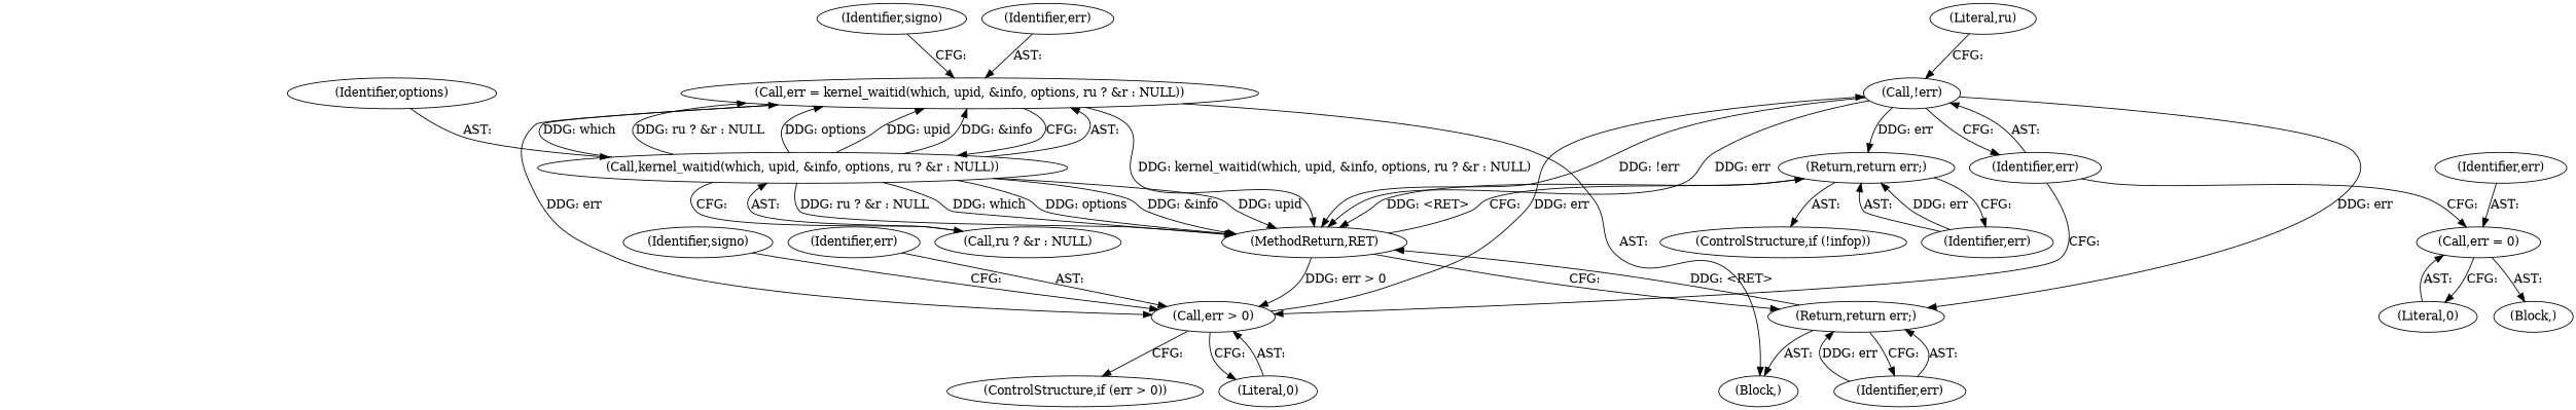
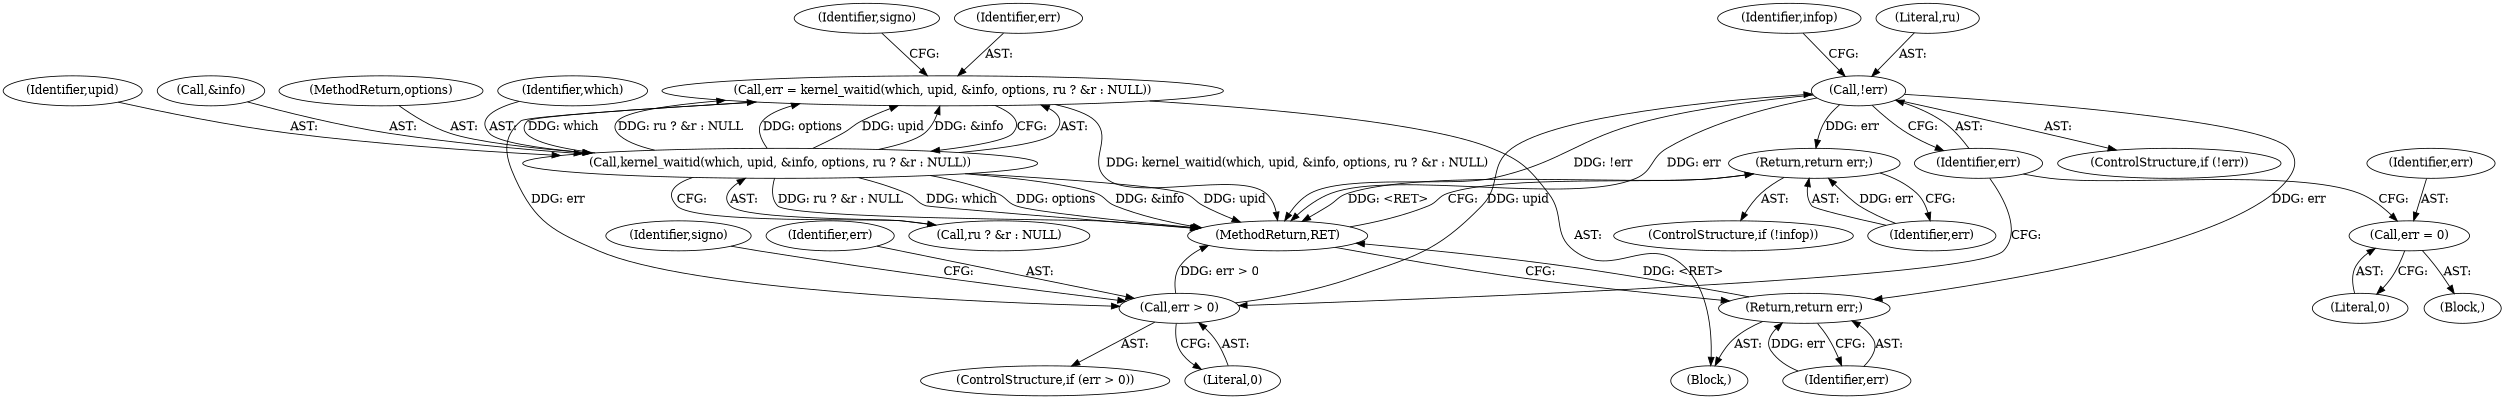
  digraph {
    n1 [label="(Call,!err)"]
    n2 [label="(Return,return err;)"]
    n3 [label="(Return,return err;)"]
+   n4 [label="(ControlStructure,if (!err))"]
    n5 [label="(MethodReturn,RET)"]
    n6 [label="(Identifier,err)"]
    n7 [label="(ControlStructure,if (!infop))"]
    n8 [label="(Identifier,err)"]
    n9 [label="(Block,)"]
    n10 [label="(Identifier,err)"]
    n11 [label="(Call,err = 0)"]
    n12 [label="(Call,err > 0)"]
    n13 [label="(Block,)"]
    n14 [label="(Literal,0)"]
    n15 [label="(Literal,0)"]
    n16 [label="(ControlStructure,if (err > 0))"]
    n17 [label="(Call,err = kernel_waitid(which, upid, &info, options, ru ? &r : NULL))"]
    n18 [label="(Call,kernel_waitid(which, upid, &info, options, ru ? &r : NULL))"]
    n19 [label="(Call,ru ? &r : NULL)"]
    n20 [label="(Identifier,signo)"]
-   n24 [label="(Identifier,options)"]
+   n21 [label="(Identifier,upid)"]
+   n22 [label="(Call,&info)"]
+   n23 [label="(Identifier,infop)"]
+   n24 [label="(MethodReturn,options)"]
    n25 [label="(Literal,ru)"]
+   n26 [label="(Identifier,which)"]
    n27 [label="(Identifier,err)"]
    n28 [label="(Identifier,signo)"]
    n29 [label="(Identifier,err)"]
    n30 [label="(Identifier,err)"]
    n1 -> n2 [label="DDG: err"]
    n1 -> n3 [label="DDG: err"]
+   n1 -> n4 [label="AST: "]
    n1 -> n5 [label="DDG: !err"]
    n1 -> n5 [label="DDG: err"]
    n1 -> n6 [label="CFG: "]
    n2 -> n5 [label="DDG: <RET>"]
    n2 -> n7 [label="AST: "]
    n2 -> n8 [label="CFG: "]
    n3 -> n5 [label="DDG: <RET>"]
    n3 -> n9 [label="AST: "]
    n3 -> n10 [label="CFG: "]
    n5 -> n2 [label="CFG: "]
    n5 -> n3 [label="CFG: "]
    n6 -> n1 [label="AST: "]
    n6 -> n11 [label="CFG: "]
    n6 -> n12 [label="CFG: "]
    n8 -> n2 [label="AST: "]
    n8 -> n2 [label="DDG: err"]
    n10 -> n3 [label="AST: "]
    n10 -> n3 [label="DDG: err"]
    n11 -> n13 [label="AST: "]
    n11 -> n14 [label="CFG: "]
-   n12 -> n1 [label="DDG: err"]
-   n5 -> n12 [label="DDG: err > 0"]
+   n12 -> n1 [label="DDG: upid"]
+   n12 -> n5 [label="DDG: err > 0"]
    n12 -> n15 [label="CFG: "]
-   n12 -> n16 [label="CFG: "]
+   n12 -> n16 [label="AST: "]
    n14 -> n11 [label="AST: "]
    n15 -> n12 [label="AST: "]
    n17 -> n5 [label="DDG: kernel_waitid(which, upid, &info, options, ru ? &r : NULL)"]
    n17 -> n9 [label="AST: "]
    n17 -> n12 [label="DDG: err"]
    n17 -> n18 [label="CFG: "]
    n18 -> n5 [label="DDG: which"]
    n18 -> n5 [label="DDG: options"]
    n18 -> n5 [label="DDG: &info"]
    n18 -> n5 [label="DDG: upid"]
    n18 -> n5 [label="DDG: ru ? &r : NULL"]
    n18 -> n17 [label="AST: "]
    n18 -> n17 [label="DDG: which"]
    n18 -> n17 [label="DDG: ru ? &r : NULL"]
    n18 -> n17 [label="DDG: options"]
    n18 -> n17 [label="DDG: upid"]
    n18 -> n17 [label="DDG: &info"]
    n18 -> n19 [label="CFG: "]
    n19 -> n18 [label="AST: "]
    n20 -> n17 [label="CFG: "]
+   n21 -> n18 [label="AST: "]
+   n22 -> n18 [label="AST: "]
+   n23 -> n1 [label="CFG: "]
    n24 -> n18 [label="AST: "]
-   n25 -> n1 [label="CFG: "]
+   n25 -> n1 [label="AST: "]
+   n26 -> n18 [label="AST: "]
    n27 -> n11 [label="AST: "]
    n28 -> n12 [label="CFG: "]
    n29 -> n12 [label="AST: "]
    n30 -> n17 [label="AST: "]
  }
